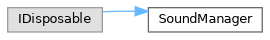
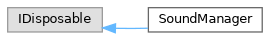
  digraph {
    rankdir=LR
    node [fontname=Helvetica fontsize=10 shape=box style=filled]
    n1 [color=grey60 fillcolor="#E0E0E0" height=0.2 label=IDisposable width=0.4]
    n2 [color=grey40 fillcolor=white height=0.2 label=SoundManager width=0.4]
-   n2 -> n1 [color=steelblue1 dir=back fontname=Helvetica fontsize=10 labelfontname=Helvetica labelfontsize=10 style=solid]
+   n1 -> n2 [color=steelblue1 dir=back fontname=Helvetica fontsize=10 labelfontname=Helvetica labelfontsize=10 style=solid]
  }
